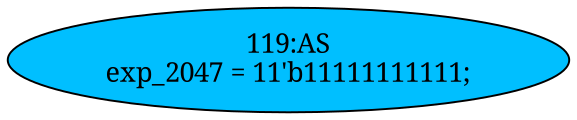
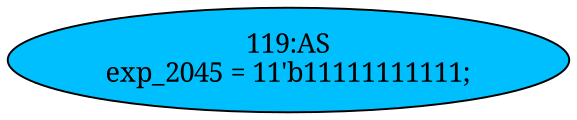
  strict digraph {
    rankdir=LR
    fontname="Noto Serif"
-   n1 [ast="<pyverilog.vparser.ast.Assign object at 0x7f4a00ede6d0>" def_var="['exp_2047']" fillcolor=deepskyblue label="119:AS\nexp_2047 = 11'b11111111111;" statements="[]" style=filled typ=Assign use_var="[]" fontname="Noto Serif"]
+   n1 [ast="<pyverilog.vparser.ast.Assign object at 0x7f4a00ede6d0>" def_var="['exp_2047']" fillcolor=deepskyblue label="119:AS\nexp_2045 = 11'b11111111111;" statements="[]" style=filled typ=Assign use_var="[]" fontname="Noto Serif"]
  }
